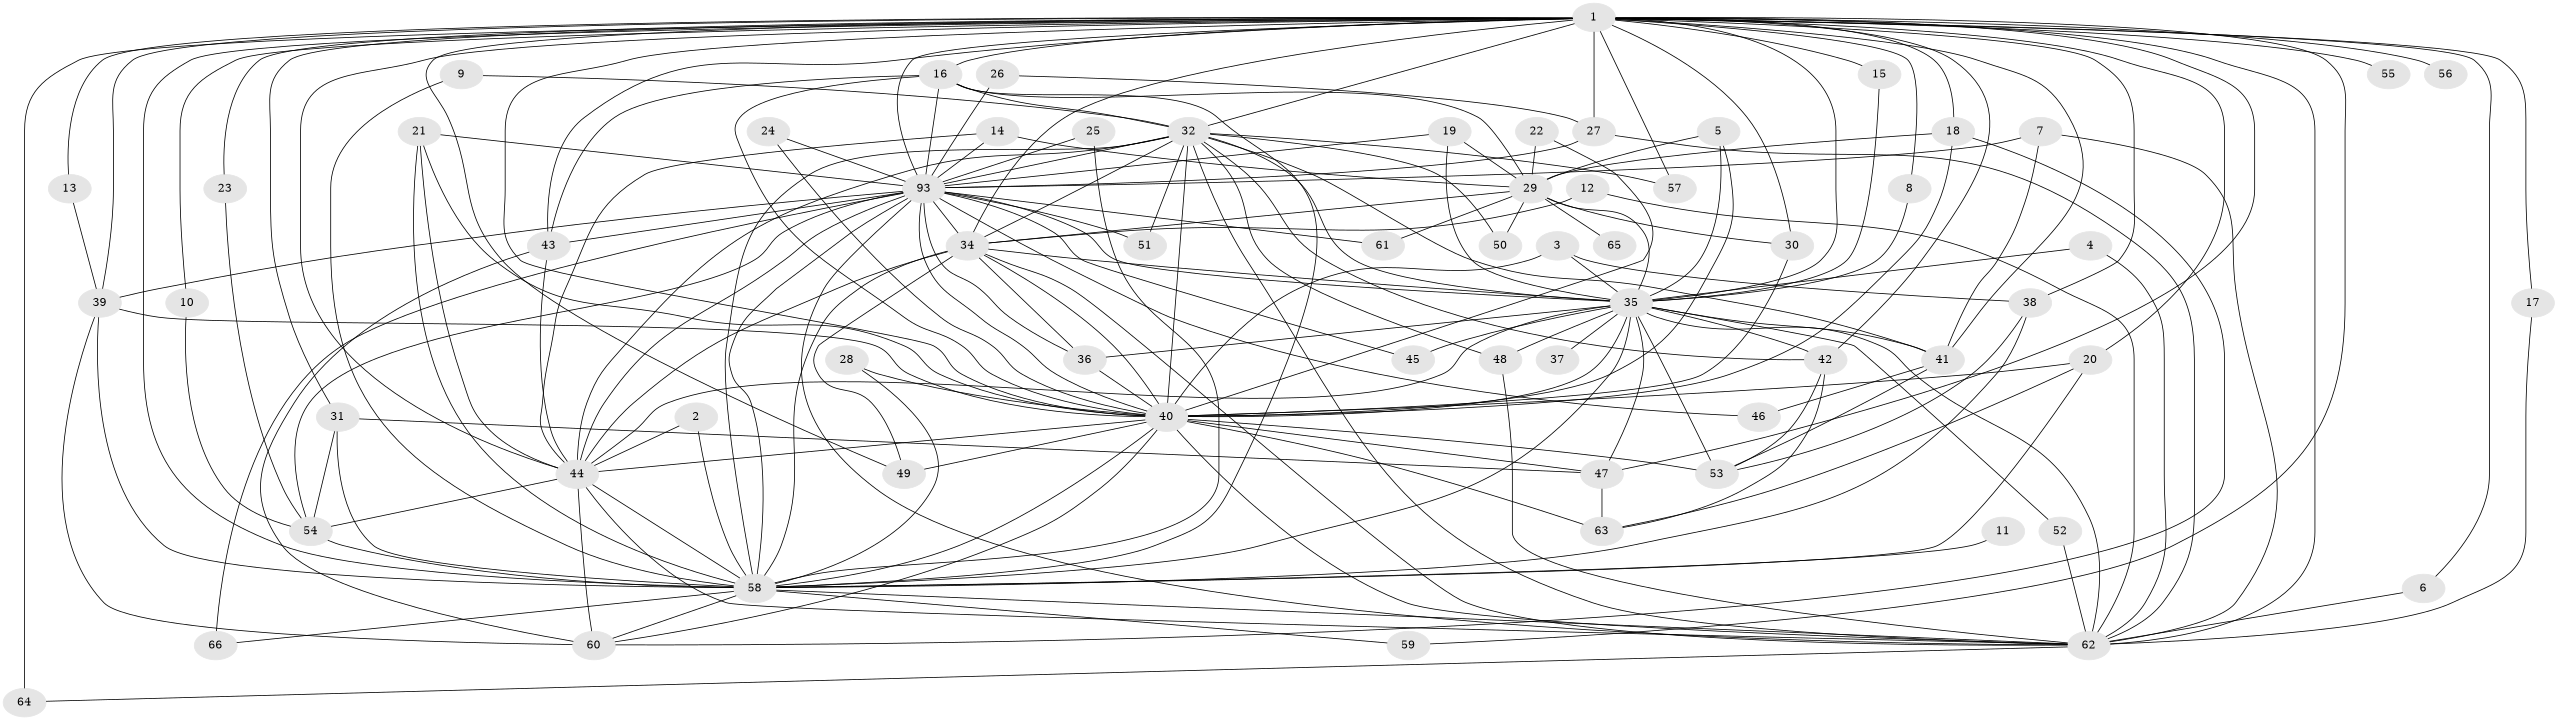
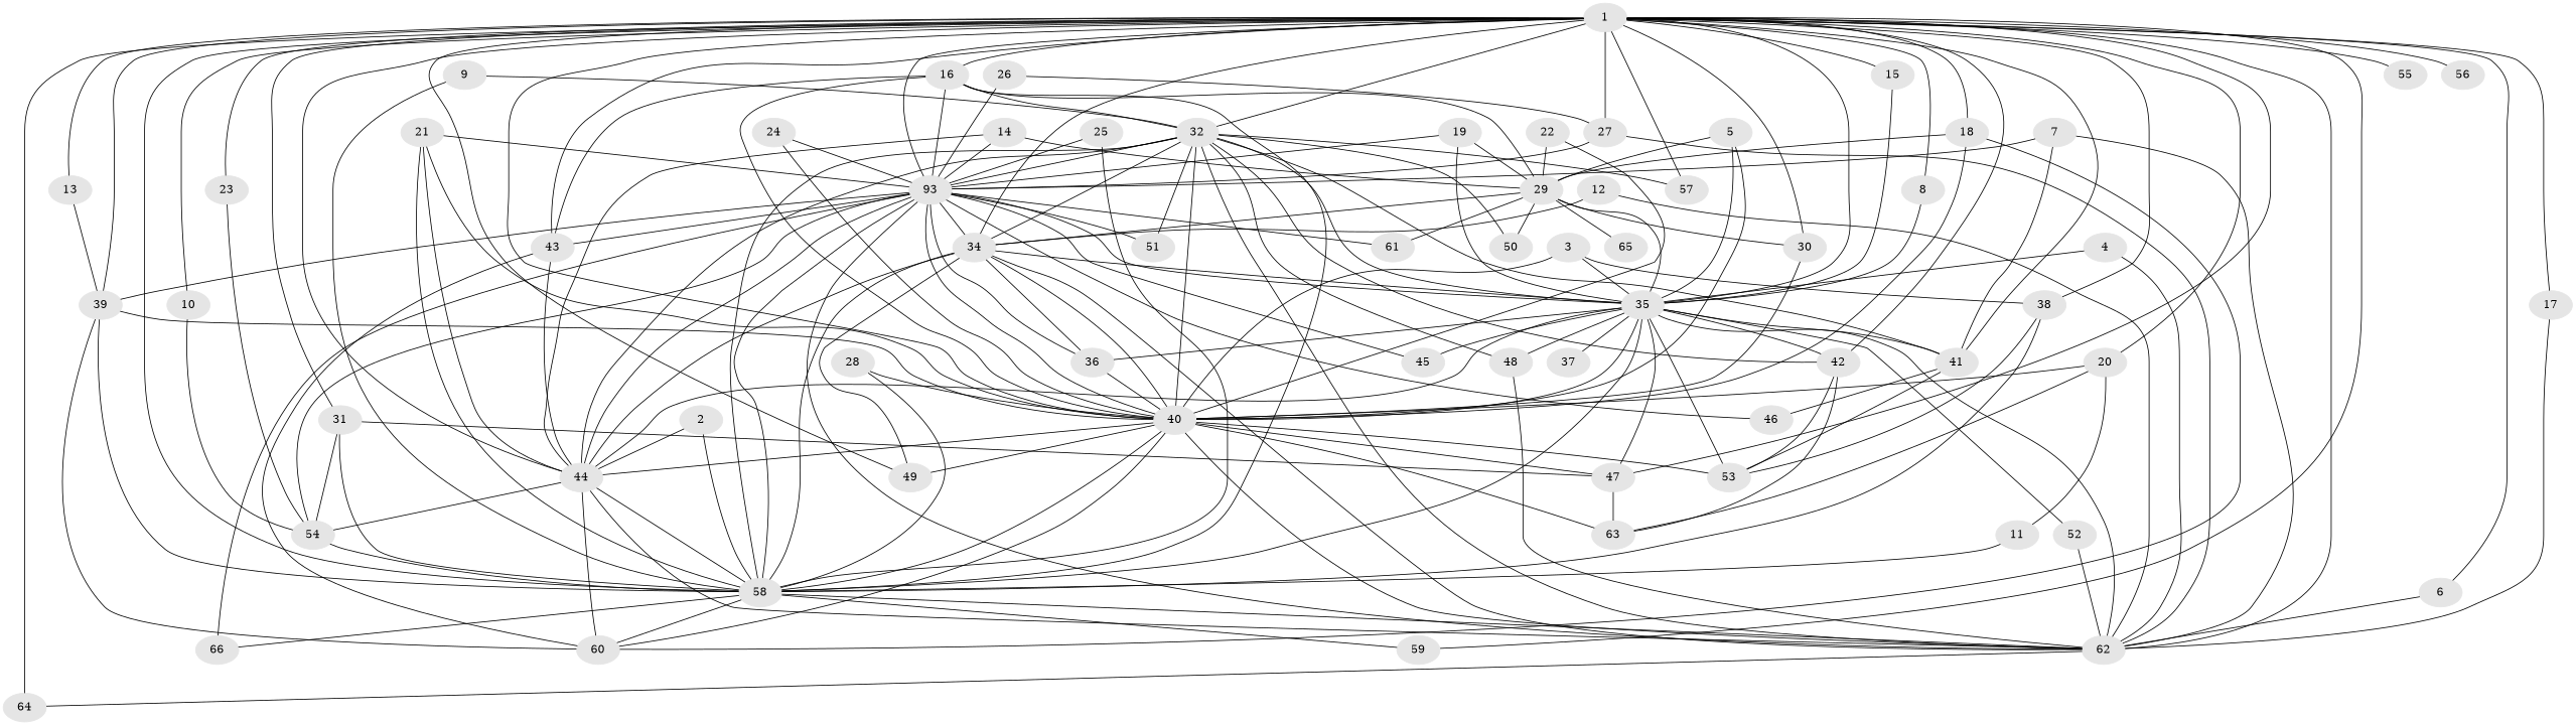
  graph {
    node [color=gray90 style=filled]
    edge [weight=1.0]
    1
    6
    8
    10
    13
    15
    16
    17
    18
    20
    23
    27
    30
    31
    32
    n16 [label=93]
    34
    35
    38
    39
    40
    41
    42
    43
    44
    47
    49
    55
    56
    57
    58
    59
    62
    64
    54
    29
    60
    63
    50
    48
    51
    61
    36
    45
    46
    66
    37
    52
    53
    2
    3
    4
    5
    65
    7
    9
    11
    12
    14
    19
    21
    22
    24
    25
    26
    28
    1 -- 6
    1 -- 8
    1 -- 10
    1 -- 13
    1 -- 15
    1 -- 16
    1 -- 17
    1 -- 18 [weight=2.0]
    1 -- 20
    1 -- 23
    1 -- 27
    1 -- 30
    1 -- 31
    1 -- 32 [weight=2.0]
    1 -- n16 [weight=2.0]
    1 -- 34 [weight=2.0]
    1 -- 35 [weight=3.0]
    1 -- 38
    1 -- 39
    1 -- 40 [weight=2.0]
    1 -- 41
    1 -- 42
    1 -- 43 [weight=2.0]
    1 -- 44 [weight=2.0]
    1 -- 47
    1 -- 49
    1 -- 55
    1 -- 56 [weight=2.0]
    1 -- 57
    1 -- 58 [weight=2.0]
    1 -- 59
    1 -- 62 [weight=3.0]
    1 -- 64 [weight=2.0]
    6 -- 62
    8 -- 35
    10 -- 54
    13 -- 39
    15 -- 35
    16 -- 32
    16 -- n16
    16 -- 40
    16 -- 43
    16 -- 58
    16 -- 29
    17 -- 62
    18 -- 40
    18 -- 29
    18 -- 60
    20 -- 40
-   20 -- 58
+   20 -- 11
    20 -- 63
    23 -- 54
    27 -- n16
    27 -- 62
    30 -- 40
    31 -- 47
    31 -- 58
    31 -- 54
    32 -- n16
    32 -- 34 [weight=2.0]
    32 -- 35 [weight=2.0]
    32 -- 40
    32 -- 41
    32 -- 42
    32 -- 44 [weight=2.0]
    32 -- 57
    32 -- 58 [weight=2.0]
    32 -- 62
    32 -- 50
    32 -- 48
    32 -- 51
    n16 -- 34
    n16 -- 35 [weight=2.0]
    n16 -- 39
    n16 -- 40 [weight=2.0]
    n16 -- 43
    n16 -- 44 [weight=2.0]
    n16 -- 58
    n16 -- 62
    n16 -- 54
    n16 -- 51
    n16 -- 61
    n16 -- 36 [weight=3.0]
    n16 -- 45
    n16 -- 46
    n16 -- 66
    34 -- 35
    34 -- 40
    34 -- 44
    34 -- 49
    34 -- 58 [weight=2.0]
    34 -- 62
    34 -- 36
    35 -- 40 [weight=3.0]
    35 -- 41 [weight=2.0]
    35 -- 42
    35 -- 44
    35 -- 47
    35 -- 58 [weight=2.0]
    35 -- 62
    35 -- 48 [weight=3.0]
    35 -- 36
    35 -- 45
    35 -- 37
    35 -- 52
    35 -- 53 [weight=2.0]
    38 -- 58
    38 -- 53
    39 -- 40
    39 -- 58
    39 -- 60
    40 -- 44
    40 -- 47
    40 -- 49
    40 -- 58
    40 -- 62
    40 -- 60
    40 -- 63 [weight=2.0]
    40 -- 53
    41 -- 46
    41 -- 53
    42 -- 63
    42 -- 53
    43 -- 44
    43 -- 60
    44 -- 58
    44 -- 62 [weight=2.0]
    44 -- 54
    44 -- 60
    47 -- 63
    58 -- 59
    58 -- 62
    58 -- 60
    58 -- 66
    62 -- 64
    54 -- 58 [weight=2.0]
    29 -- 30
    29 -- 34
    29 -- 35
    29 -- 50
    29 -- 61
    29 -- 65
    48 -- 62
    36 -- 40
    52 -- 62
    2 -- 44
    2 -- 58
    3 -- 35
    3 -- 38
    3 -- 40
    4 -- 35
    4 -- 62
    5 -- 35
    5 -- 40
    5 -- 29
    7 -- n16
    7 -- 41
    7 -- 62
    9 -- 32
    9 -- 58
    11 -- 58
    12 -- 34
    12 -- 62
    14 -- n16
    14 -- 44
    14 -- 29
    19 -- n16
    19 -- 35
    19 -- 29
    21 -- n16
    21 -- 40
    21 -- 44
    21 -- 58
    22 -- 40
    22 -- 29
    24 -- n16
    24 -- 40
    25 -- n16
    25 -- 58
    26 -- 27
    26 -- n16
    28 -- 40
    28 -- 58
  }
